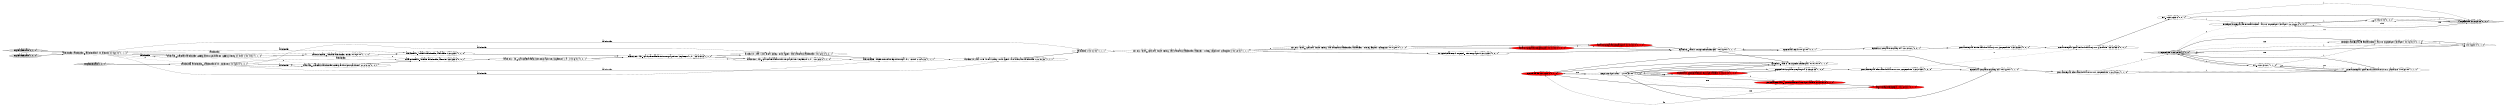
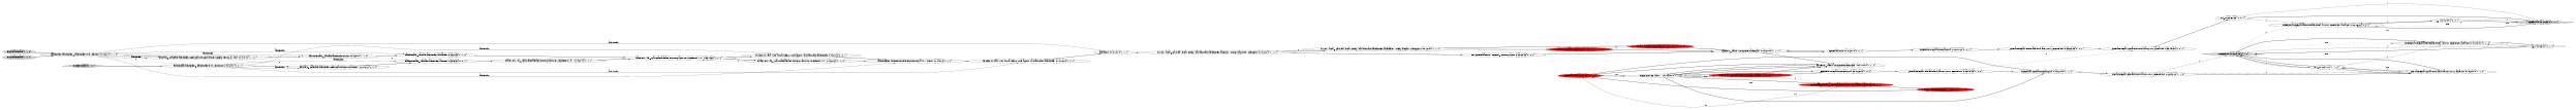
  digraph {
    rankdir=LR
    node [fillcolor=white shape=ellipse style=filled]
    edge [style=bold]
    n1 [label="expected.sort(Comparator.comparing(null))@@@26@@@['1', '0', '0']"]
    n2 [label="Assert.assertEquals(\"Files table should have two rows\",2,expected.size())@@@27@@@['1', '0', '0']"]
    n3 [label="Assert.assertEquals(\"Actual results should have 3 rows\",3,actual.size())@@@24@@@['0', '0', '1']"]
    n4 [label="expected.sort(Comparator.comparing(null))@@@28@@@['1', '1', '0']"]
    n5 [label="Table filesTable = loadTable(tableIdentifier,\"all_data_files\")@@@6@@@['1', '1', '0']"]
    n6 [label="Dataset<Row> df2 = spark.createDataFrame(Lists.newArrayList(new SimpleRecord(1,\"b\")),)@@@7@@@['1', '1', '1']"]
    n7 [label="df1.select(\"id\",\"data\").write().format(\"iceberg\").mode(\"append\").save(loadLocation(tableIdentifier))@@@8@@@['0', '0', '1']"]
    n8 [label="Dataset<Row> df2 = spark.createDataFrame(Lists.newArrayList(new SimpleRecord(2,\"b\")),)@@@8@@@['1', '1', '0']"]
    n9 [label="TableIdentifier tableIdentifier = TableIdentifier.of(\"db\",\"files_test\")@@@3@@@['1', '1', '0']"]
    n10 [label="TableIdentifier tableIdentifier = TableIdentifier.of(\"db\",\"entries_test\")@@@3@@@['0', '0', '1']"]
    n11 [label="Table entriesTable = loadTable(tableIdentifier,\"entries\")@@@5@@@['1', '1', '0']"]
    n12 [label="table.newDelete().deleteFromRowFilter(Expressions.equal(\"id\",1)).commit()@@@9@@@['1', '1', '1']"]
    n13 [label="table.refresh()@@@11@@@['1', '1', '1']"]
    n14 [label="Table table = createTable(tableIdentifier,SCHEMA,PartitionSpec.builderFor(SCHEMA).identity(\"id\").build())@@@4@@@['1', '1', '0']"]
    n15 [label="df2.select(\"id\",\"data\").write().format(\"iceberg\").mode(\"append\").save(loadLocation(tableIdentifier))@@@10@@@['1', '1', '1']"]
    n16 [label="Table table = createTable(tableIdentifier,SCHEMA,PartitionSpec.unpartitioned())@@@4@@@['0', '0', '1']"]
    n17 [label="Table entriesTable = loadTable(tableIdentifier,\"all_entries\")@@@5@@@['0', '0', '1']"]
    n18 [label="List<Row> actual = spark.read().format(\"iceberg\").load(loadLocation(tableIdentifier,\"all_entries\")).orderBy(\"snapshot_id\").collectAsList()@@@12@@@['1', '1', '1']"]
    n19 [label="int i = 0@@@25@@@['0', '0', '1']"]
    n20 [label="TestHelpers.assertEqualsSafe(entriesTable.schema().asStruct(),expected.get(i),actual.get(i))@@@28@@@['0', '0', '1']"]
    n21 [fillcolor=lightgray label="i < expected.size()@@@26@@@['0', '0', '1']" shape=diamond]
    n22 [label="Assert.assertEquals(\"Files table should have two rows\",2,expected.size())@@@29@@@['1', '1', '0']"]
    n23 [fillcolor=lightgray label="i < expected.size()@@@32@@@['1', '1', '0']" shape=diamond]
    n24 [label="Assert.assertEquals(\"Actual results should have two rows\",2,actual.size())@@@30@@@['1', '1', '0']"]
    n25 [label="TestHelpers.assertEqualsSafe(filesTable.schema().asStruct(),expected.get(i),actual.get(i))@@@34@@@['0', '1', '0']"]
    n26 [label="int i = 0@@@31@@@['1', '1', '0']"]
    n27 [fillcolor=red label="file.put(0,FileContent.DATA.id())@@@22@@@['0', '1', '0']"]
    n28 [fillcolor=red label="expected.add(file)@@@23@@@['0', '1', '0']"]
    n29 [label="(Integer)record.get(\"status\") < 2@@@20@@@['1', '1', '0']" shape=diamond]
    n30 [label="InputFile in = table.io().newInputFile(manifest.path())@@@17@@@['1', '1', '0']"]
    n31 [label="List<Row> actual = spark.read().format(\"iceberg\").load(loadLocation(tableIdentifier,\"all_data_files\")).orderBy(\"file_path\").collectAsList()@@@13@@@['1', '1', '0']"]
    n32 [label="List<GenericData.Record> expected = Lists.newArrayList()@@@13@@@['0', '0', '1']"]
    n33 [fillcolor=red label="actual.sort(Comparator.comparing(null))@@@14@@@['1', '0', '0']"]
    n34 [fillcolor=red label="actual.sort(Comparator.comparing(null))@@@14@@@['0', '1', '0']"]
    n35 [label="InputFile in = table.io().newInputFile(manifest.path())@@@15@@@['1', '1', '1']"]
    n36 [label="i += 1@@@33@@@['0', '1', '0']" shape=diamond]
    n37 [fillcolor=red label="GenericData.Record file = (GenericData.Record)record.get(\"data_file\")@@@21@@@['0', '1', '0']"]
    n38 [fillcolor=red label="expected.add((GenericData.Record)record.get(\"data_file\"))@@@21@@@['1', '0', '0']"]
    n39 [label="expected.add(record)@@@18@@@['0', '0', '1']"]
    n40 [label="i += 1@@@27@@@['0', '0', '1']"]
    n41 [label="Dataset<Row> df1 = spark.createDataFrame(Lists.newArrayList(new SimpleRecord(1,\"a\")),)@@@6@@@['0', '0', '1']"]
-   n42 [fillcolor=lightgray label="testAllDataFilesTable['0', '1', '0']" shape=diamond]
+   n42 [fillcolor=lightgray label="testAllDataFilesTable['0', '1', '0']"]
    n43 [label="Assert.assertEquals(\"Entries table should have 3 rows\",3,expected.size())@@@23@@@['0', '0', '1']"]
    n44 [fillcolor=lightgray label="testAllEntriesTable['0', '0', '1']" shape=diamond]
    n45 [label="expected.sort(Comparator.comparing(null))@@@22@@@['0', '0', '1']"]
    n46 [fillcolor=lightgray label="testAllDataFilesTable['1', '0', '0']"]
    n1 -> n2
    n2 -> n3 [label=0 style=dashed]
    n2 -> n4
    n3 -> n19
    n4 -> n22
    n5 -> n6
    n6 -> n7
    n6 -> n8
    n7 -> n12
    n8 -> n6 [label=0 style=dashed]
    n8 -> n12
    n9 -> n5 [label=tableIdentifier style=solid]
    n9 -> n10 [label=0 style=dashed]
    n9 -> n11 [label=tableIdentifier style=solid]
    n9 -> n12 [label=tableIdentifier style=solid]
    n9 -> n13 [label=tableIdentifier style=solid]
    n9 -> n14
    n9 -> n14 [label=tableIdentifier style=solid]
    n10 -> n7 [label=tableIdentifier style=solid]
    n10 -> n15 [label=tableIdentifier style=solid]
    n10 -> n16
    n10 -> n16 [label=tableIdentifier style=solid]
    n10 -> n17 [label=tableIdentifier style=solid]
    n11 -> n5
    n11 -> n17 [label=0 style=dashed]
    n12 -> n15
    n13 -> n18
    n14 -> n11
    n14 -> n16 [label=0 style=dashed]
    n15 -> n13
    n16 -> n17
    n17 -> n41
    n18 -> n31
    n18 -> n32
    n19 -> n20 [label=i style=solid]
    n19 -> n21 [label=i style=solid]
    n19 -> n21
    n20 -> n40
    n21 -> n20 [label=true style=dotted]
    n21 -> n20
    n21 -> n40 [label=true style=dotted]
    n22 -> n23 [label=i style=solid]
    n22 -> n24 [label=i style=solid]
    n22 -> n24
    n23 -> n20 [label=0 style=dashed]
    n23 -> n21 [label=true style=dotted]
    n23 -> n25
    n23 -> n25 [label=true style=dotted]
    n23 -> n26
    n24 -> n23
    n24 -> n23 [label=true style=dotted]
    n24 -> n26 [label=true style=dotted]
    n24 -> n26
    n25 -> n36
    n26 -> n23
    n26 -> n23 [label=i style=solid]
    n26 -> n24
    n26 -> n24 [label=i style=solid]
    n26 -> n25 [label=i style=solid]
    n27 -> n28
    n28 -> n4
    n28 -> n29
    n28 -> n30
    n29 -> n1
    n29 -> n4
    n29 -> n27 [label=true style=dotted]
    n29 -> n28 [label=true style=dotted]
    n29 -> n30
    n29 -> n37 [label=true style=dotted]
    n29 -> n37
    n29 -> n38 [label=true style=dotted]
    n29 -> n38
    n30 -> n29
    n31 -> n18 [label=0 style=dashed]
    n31 -> n33
    n31 -> n34
    n32 -> n35
    n33 -> n34 [label=0 style=dashed]
    n33 -> n35
    n34 -> n35
    n35 -> n30
    n35 -> n39
    n36 -> n23 [label=i style=solid]
    n36 -> n23
    n36 -> n25 [label=i style=solid]
    n37 -> n27
    n37 -> n28 [label=file style=solid]
    n38 -> n1
    n38 -> n29
    n38 -> n30
    n38 -> n37 [label=0 style=dashed]
    n39 -> n35
    n39 -> n45
    n40 -> n20 [label=i style=solid]
    n40 -> n21
    n40 -> n21 [label=i style=solid]
    n41 -> n6
    n42 -> n9
    n43 -> n3
    n44 -> n10
    n45 -> n43
    n46 -> n9
  }
